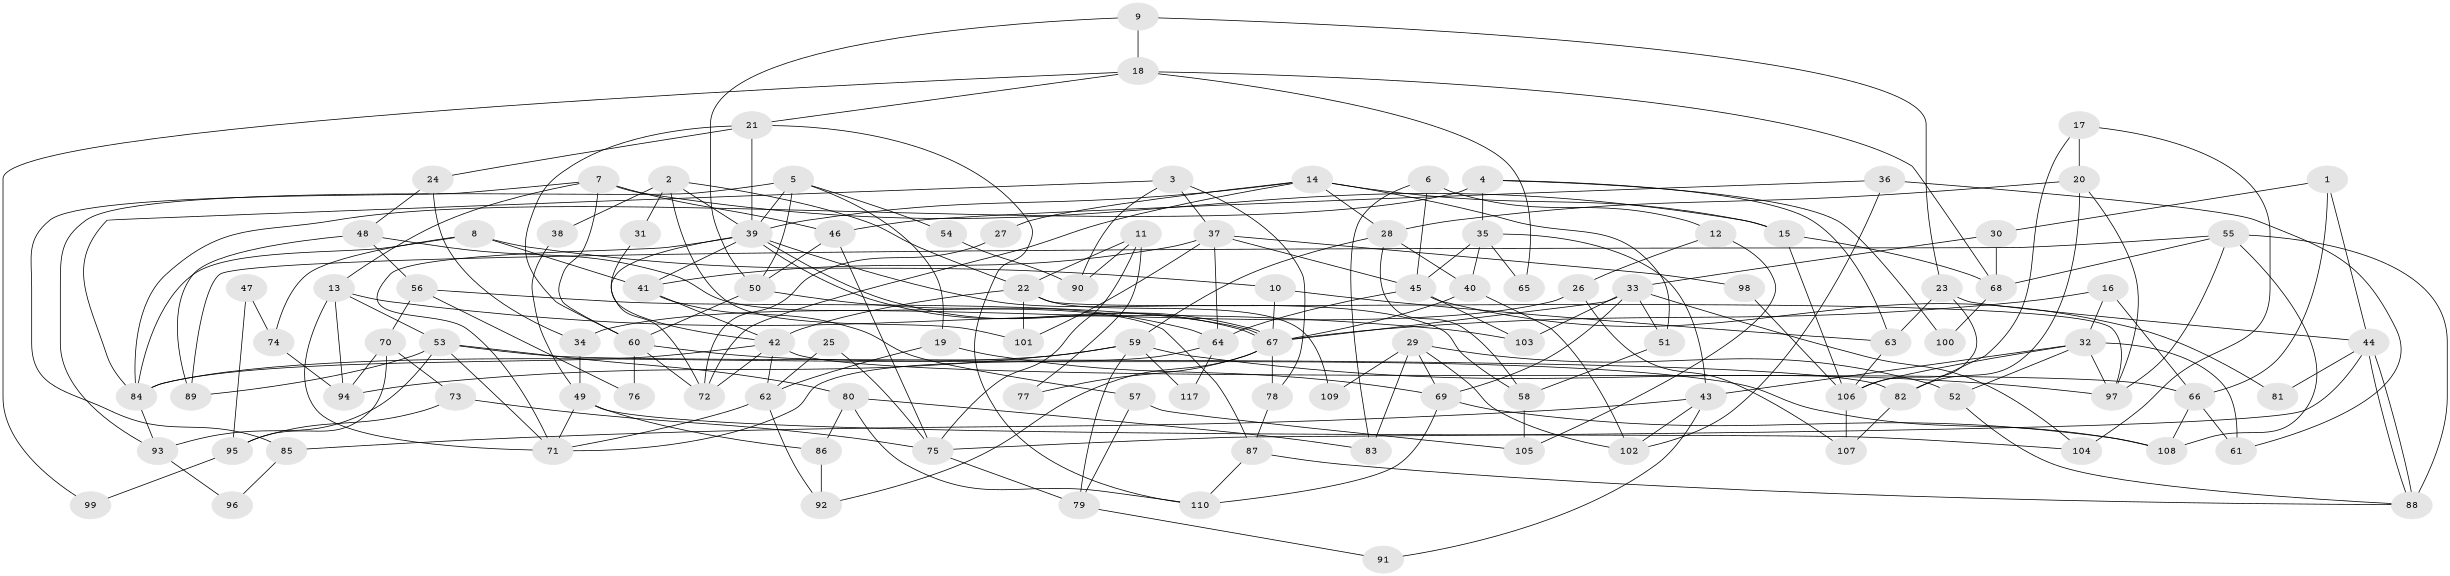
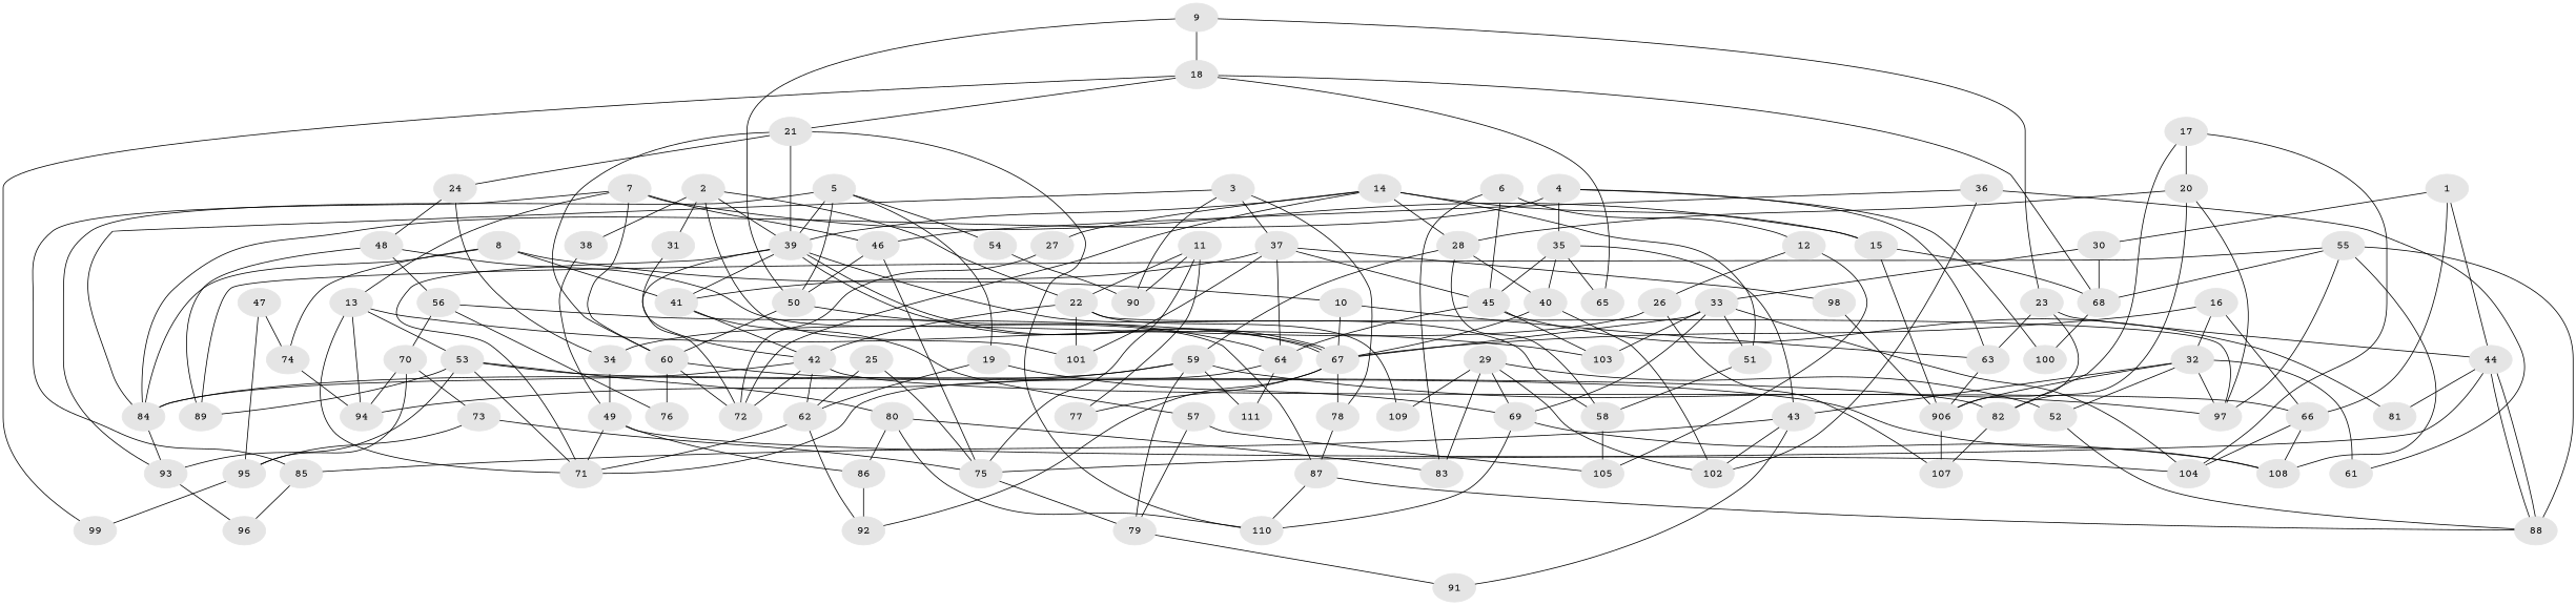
  graph {
    fontname="Courier Prime"
    node [color=gray90 fontname="Courier Prime" style=filled]
    edge [fontname="Courier Prime"]
    1
    30
    44
    66
    68
    33
    75
    81
    88
    104
    108
    2
    22
    31
    38
    39
    101
    97
    42
    109
    49
    41
    67
    71
    72
    58
    3
    37
    78
    84
    90
    45
    64
    98
    87
    93
    4
    35
    63
    100
    65
    40
    43
-   106
+   106 [label=906]
    5
    19
    50
    54
    62
    69
    60
    96
    6
    12
    83
    26
    105
    103
    7
    13
    15
    46
    85
    53
    94
    76
    8
    10
    74
    57
    9
    18
    23
    21
    99
    77
    92
    11
    79
    34
    107
    82
    89
    80
    14
    27
    28
    51
    59
    16
    32
    52
    61
    17
    20
    24
    110
    48
    56
    25
    102
-   111 [label=117]
+   111
    29
    91
    86
    36
    47
    95
    70
    55
    73
    1 -- 30
    1 -- 44
    1 -- 66
    30 -- 68
    30 -- 33
    44 -- 75
    44 -- 81
    44 -- 88
    44 -- 88
-   66 -- 61
+   66 -- 104
    66 -- 108
    68 -- 100
    33 -- 104
    33 -- 67
    33 -- 69
    33 -- 103
    33 -- 51
    75 -- 79
    2 -- 22
    2 -- 31
    2 -- 38
    2 -- 39
    2 -- 101
    22 -- 101
    22 -- 97
    22 -- 42
    22 -- 109
    31 -- 42
    38 -- 49
    39 -- 41
    39 -- 67
    39 -- 67
    39 -- 71
    39 -- 72
    39 -- 58
    42 -- 66
    42 -- 72
    42 -- 84
    42 -- 62
    49 -- 104
    49 -- 71
    49 -- 86
    41 -- 42
    41 -- 57
    67 -- 78
    67 -- 77
    67 -- 92
    58 -- 105
    3 -- 37
    3 -- 78
    3 -- 84
    3 -- 90
    37 -- 101
    37 -- 41
    37 -- 45
    37 -- 64
    37 -- 98
    78 -- 87
    84 -- 93
    45 -- 81
    45 -- 64
    45 -- 103
    64 -- 71
    64 -- 111
    98 -- 106
    87 -- 88
    87 -- 110
    93 -- 96
    4 -- 84
    4 -- 35
    4 -- 63
    4 -- 100
    35 -- 45
    35 -- 65
    35 -- 40
    35 -- 43
    63 -- 106
    40 -- 67
    40 -- 102
    43 -- 85
    43 -- 102
    43 -- 91
    106 -- 107
    5 -- 39
    5 -- 93
    5 -- 19
    5 -- 50
    5 -- 54
    19 -- 62
    19 -- 69
    50 -- 64
    50 -- 60
    54 -- 90
    62 -- 71
    62 -- 92
    69 -- 108
    69 -- 110
    60 -- 108
    60 -- 72
    60 -- 76
    6 -- 45
    6 -- 12
    6 -- 83
    12 -- 26
    12 -- 105
    26 -- 34
    26 -- 107
    7 -- 60
    7 -- 13
    7 -- 15
    7 -- 46
    7 -- 85
    13 -- 71
    13 -- 103
    13 -- 53
    13 -- 94
    15 -- 68
    15 -- 106
    46 -- 75
    46 -- 50
    85 -- 96
    53 -- 71
    53 -- 93
    53 -- 82
    53 -- 89
    53 -- 80
    8 -- 41
    8 -- 84
    8 -- 10
    8 -- 74
    10 -- 67
    10 -- 63
    74 -- 94
    57 -- 105
    57 -- 79
    9 -- 50
    9 -- 18
    9 -- 23
    18 -- 68
    18 -- 65
    18 -- 21
    18 -- 99
    23 -- 44
    23 -- 63
    23 -- 106
    21 -- 39
    21 -- 60
    21 -- 24
    21 -- 110
    11 -- 75
    11 -- 22
    11 -- 90
    11 -- 77
    79 -- 91
    34 -- 49
    82 -- 107
    80 -- 83
    80 -- 110
    80 -- 86
    14 -- 39
    14 -- 72
    14 -- 15
    14 -- 27
    14 -- 28
    14 -- 51
    27 -- 72
    28 -- 58
    28 -- 40
    28 -- 59
    51 -- 58
    59 -- 97
    59 -- 84
    59 -- 94
    59 -- 79
    59 -- 111
    16 -- 66
    16 -- 67
    16 -- 32
    32 -- 97
    32 -- 43
    32 -- 106
    32 -- 52
    32 -- 61
    52 -- 88
    17 -- 104
    17 -- 82
    17 -- 20
    20 -- 97
    20 -- 82
    20 -- 28
    24 -- 34
    24 -- 48
    48 -- 87
    48 -- 89
    48 -- 56
    56 -- 67
    56 -- 76
    56 -- 70
    25 -- 75
    25 -- 62
    29 -- 109
    29 -- 69
    29 -- 83
    29 -- 52
    29 -- 102
    86 -- 92
    36 -- 46
    36 -- 61
    36 -- 102
    47 -- 74
    47 -- 95
    95 -- 99
    70 -- 94
    70 -- 95
    70 -- 73
    55 -- 68
    55 -- 88
    55 -- 108
    55 -- 97
    55 -- 89
    73 -- 75
    73 -- 95
  }
